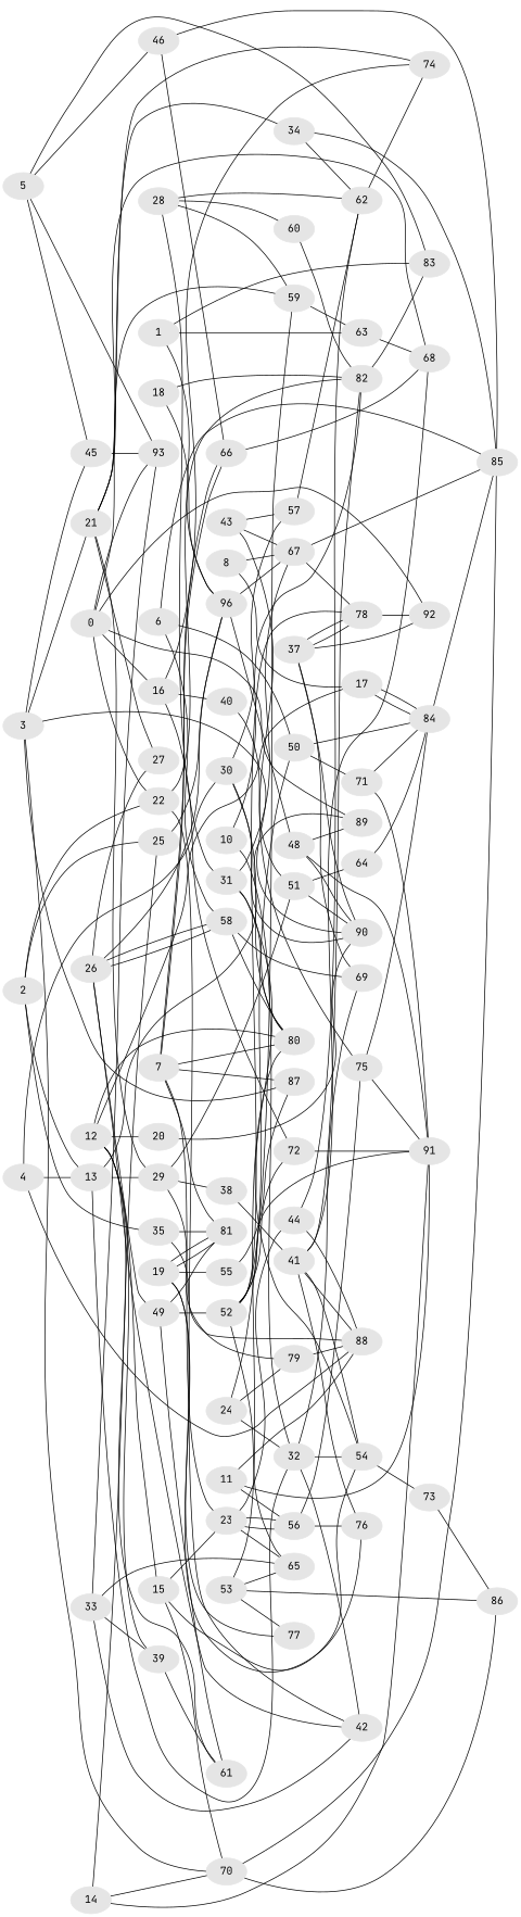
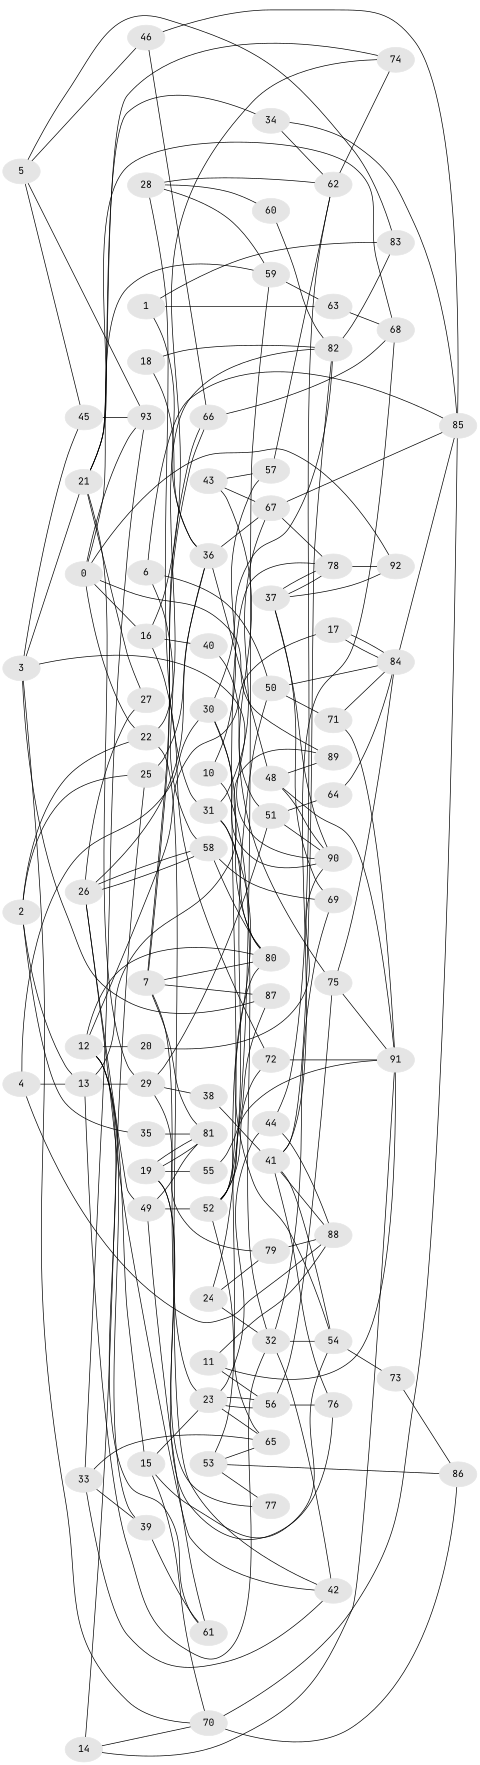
  graph {
    fontname="JetBrains Mono"
    rankdir=LR
    node [color=gray90 fontname="JetBrains Mono" style=filled]
    edge [fontname="JetBrains Mono"]
    1
-   36 [label=96]
+   36
    63
    83
    67
    48
    68
    2
    13
    22
    25
    35
    89
    32
    29
    82
    42
    88
    81
    3
    21
    45
    70
    87
    90
    74
    27
    34
    93
    85
    86
    4
    30
    80
    5
    46
    66
    6
    50
    58
    84
    71
    69
    7
    23
    56
    44
    65
-   8
    17
    78
    n52 [label=0]
    16
    59
    92
    40
    72
    10
    57
    54
    62
    11
    91
    76
    75
    12
    15
    20
    39
    61
    79
    38
    51
    14
    73
    18
    19
    55
    77
    24
    26
    49
    52
    28
    31
    60
    41
    64
    33
    37
    43
    53
    1 -- 36
    1 -- 63
    1 -- 83
    36 -- 67
    36 -- 48
    63 -- 68
    67 -- 85
    67 -- 78
    48 -- 89
    48 -- 90
    48 -- 91
    2 -- 13
    2 -- 22
    2 -- 25
    2 -- 35
    13 -- 89
    13 -- 32
    13 -- 29
    22 -- 82
    22 -- 42
    25 -- 36
-   35 -- 88
    35 -- 81
    32 -- 42
    32 -- 69
    32 -- 54
    29 -- 79
    29 -- 38
    29 -- 51
    82 -- 83
    3 -- 21
    3 -- 45
    3 -- 70
    3 -- 87
    3 -- 90
    21 -- 68
    21 -- 29
    21 -- 74
    21 -- 27
    21 -- 34
    45 -- 93
    70 -- 85
    70 -- 86
    34 -- 85
    34 -- 62
    4 -- 13
    4 -- 88
    4 -- 30
    30 -- 82
    30 -- 90
    30 -- 80
    5 -- 83
    5 -- 45
    5 -- 93
    5 -- 46
    46 -- 85
    46 -- 66
    66 -- 68
    6 -- 85
    6 -- 50
    6 -- 58
    50 -- 84
    50 -- 71
    58 -- 80
    58 -- 69
    84 -- 85
    71 -- 84
    71 -- 91
    7 -- 81
    7 -- 87
    7 -- 80
    7 -- 66
    7 -- 66
    7 -- 23
    23 -- 56
    23 -- 56
    23 -- 44
    23 -- 65
    56 -- 76
    56 -- 75
    44 -- 88
    44 -- 62
-   8 -- 67
-   8 -- 17
    17 -- 84
    17 -- 84
    78 -- 92
    n52 -- 22
    n52 -- 89
    n52 -- 93
    n52 -- 16
    n52 -- 59
    n52 -- 92
    16 -- 74
    16 -- 40
    16 -- 72
    59 -- 63
    40 -- 51
    72 -- 91
    10 -- 32
    10 -- 57
    57 -- 62
    54 -- 73
    62 -- 74
    11 -- 88
    11 -- 56
    11 -- 91
    75 -- 84
    75 -- 91
    12 -- 80
    12 -- 17
    12 -- 15
    12 -- 20
    12 -- 39
    12 -- 61
    15 -- 70
    15 -- 23
    15 -- 54
    20 -- 90
    39 -- 61
    79 -- 88
    38 -- 41
    51 -- 90
    51 -- 64
    14 -- 25
    14 -- 70
    14 -- 91
    73 -- 86
    18 -- 36
    18 -- 82
    19 -- 81
    19 -- 81
    19 -- 76
    19 -- 55
    19 -- 77
    55 -- 87
    24 -- 32
    24 -- 50
    24 -- 79
    26 -- 36
    26 -- 42
    26 -- 27
    26 -- 58
    26 -- 58
    26 -- 49
    49 -- 81
    49 -- 61
    49 -- 52
    52 -- 65
    52 -- 78
    52 -- 59
    52 -- 72
    52 -- 91
    28 -- 59
    28 -- 62
    28 -- 31
    28 -- 60
    31 -- 67
    31 -- 80
    31 -- 54
    60 -- 82
    41 -- 68
    41 -- 82
    41 -- 88
    41 -- 54
    41 -- 76
    64 -- 84
    33 -- 42
    33 -- 93
    33 -- 65
    33 -- 39
    37 -- 90
    37 -- 69
    37 -- 78
    37 -- 78
    37 -- 92
    43 -- 67
    43 -- 57
    43 -- 75
    53 -- 86
    53 -- 80
    53 -- 65
    53 -- 77
  }
